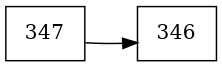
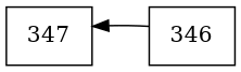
  digraph {
    rankdir=LR
    node [shape=record]
    n1 [label="{347}"]
    n2 [label="{346}"]
-   n1 -> n2
+   n2 -> n1
  }
